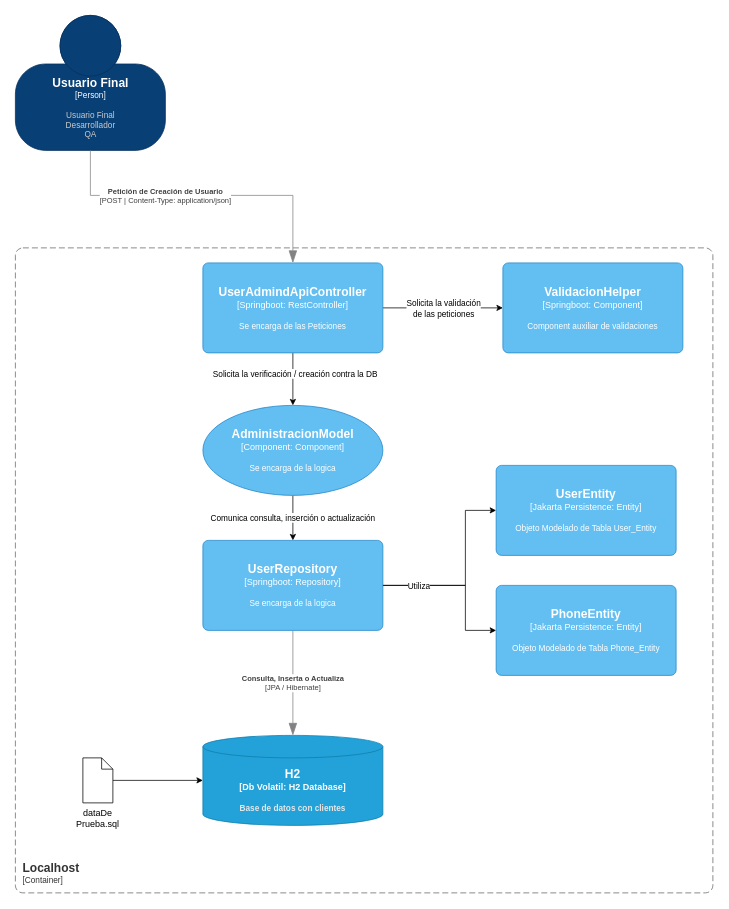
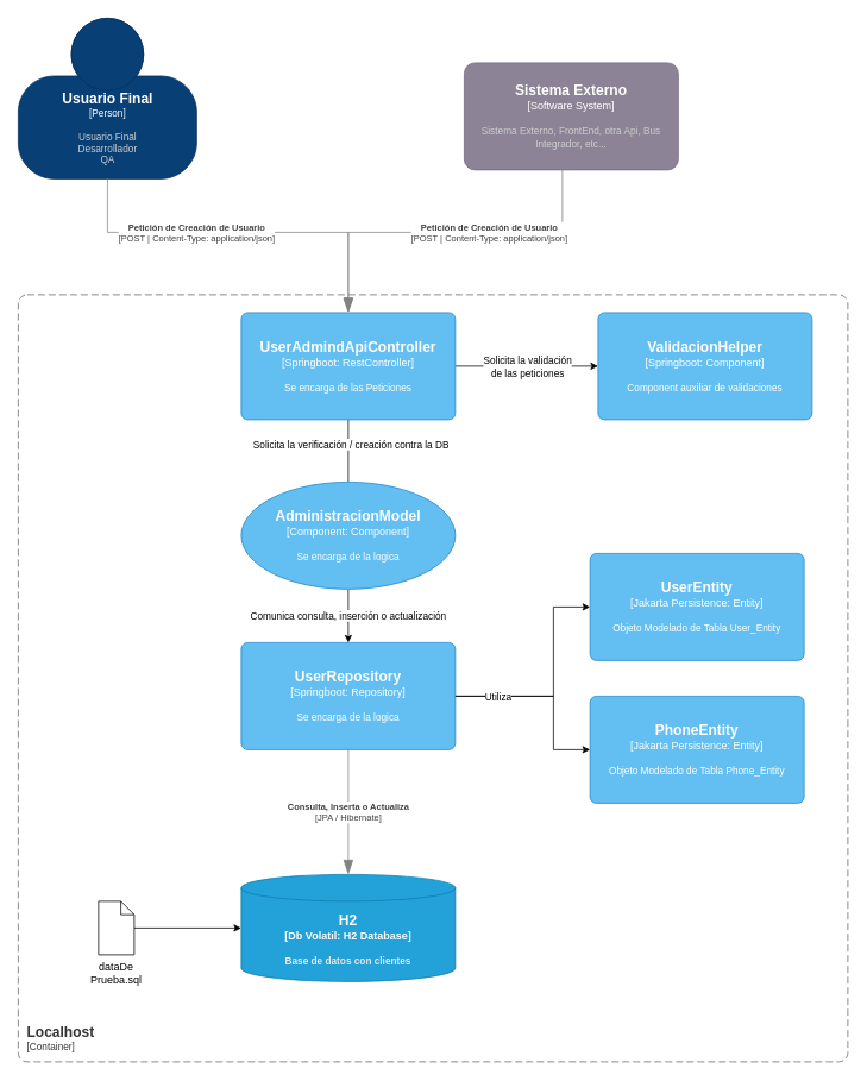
  <mxCell id="0" />
  <mxCell id="1" parent="0" />
  <mxCell id="2" style="edgeStyle=orthogonalEdgeStyle;rounded=0;orthogonalLoop=1;jettySize=auto;html=1;" parent="1" source="6" target="11" edge="1"><mxGeometry relative="1" as="geometry" /></mxCell>
  <mxCell id="3" value="Solicita la validación&lt;br&gt;de las peticiones" style="edgeLabel;html=1;align=center;verticalAlign=middle;resizable=0;points=[];" parent="2" vertex="1" connectable="0"><mxGeometry x="0.143" y="-2" relative="1" as="geometry"><mxPoint x="-11" y="-2" as="offset" /></mxGeometry></mxCell>
- <mxCell id="4" style="edgeStyle=orthogonalEdgeStyle;rounded=0;orthogonalLoop=1;jettySize=auto;html=1;entryX=0.5;entryY=0;entryDx=0;entryDy=0;entryPerimeter=0;" parent="1" source="6" target="13" edge="1"><mxGeometry relative="1" as="geometry" /></mxCell>
+ <mxCell id="4" style="edgeStyle=orthogonalEdgeStyle;rounded=0;orthogonalLoop=1;jettySize=auto;html=1;entryX=0.5;entryY=0;entryDx=0;entryDy=0;entryPerimeter=0;endArrow=none;" parent="1" source="6" target="13" edge="1"><mxGeometry relative="1" as="geometry" /></mxCell>
  <mxCell id="5" value="Solicita la verificación / creación contra la DB" style="edgeLabel;html=1;align=center;verticalAlign=middle;resizable=0;points=[];" parent="4" vertex="1" connectable="0"><mxGeometry x="-0.233" y="2" relative="1" as="geometry"><mxPoint as="offset" /></mxGeometry></mxCell>
  <mxCell id="6" value="&lt;font style=&quot;font-size: 16px&quot;&gt;&lt;b&gt;UserAdmindApiController&lt;/b&gt;&lt;/font&gt;&lt;div&gt;[Springboot: RestController]&lt;/div&gt;&lt;br&gt;&lt;div&gt;&lt;font style=&quot;font-size: 11px&quot;&gt;Se encarga de las Peticiones&lt;/font&gt;&lt;/div&gt;" style="rounded=1;whiteSpace=wrap;html=1;labelBackgroundColor=none;fillColor=#63BEF2;fontColor=#ffffff;align=center;arcSize=6;strokeColor=#2086C9;metaEdit=1;resizable=0;points=[[0.25,0,0],[0.5,0,0],[0.75,0,0],[1,0.25,0],[1,0.5,0],[1,0.75,0],[0.75,1,0],[0.5,1,0],[0.25,1,0],[0,0.75,0],[0,0.5,0],[0,0.25,0]];" parent="1" vertex="1"><mxGeometry x="270" y="350" width="240" height="120" as="geometry" /></mxCell>
  <mxCell id="7" value="&lt;font style=&quot;font-size: 16px&quot;&gt;&lt;b&gt;&lt;div style=&quot;text-align: left&quot;&gt;Localhost&lt;/div&gt;&lt;/b&gt;&lt;/font&gt;&lt;div style=&quot;text-align: left&quot;&gt;[Container]&lt;/div&gt;" style="rounded=1;fontSize=11;whiteSpace=wrap;html=1;dashed=1;arcSize=20;fillColor=none;strokeColor=#666666;fontColor=#333333;labelBackgroundColor=none;align=left;verticalAlign=bottom;labelBorderColor=none;spacingTop=0;spacing=10;dashPattern=8 4;metaEdit=1;rotatable=0;perimeter=rectanglePerimeter;noLabel=0;labelPadding=0;allowArrows=0;connectable=0;expand=0;recursiveResize=0;editable=1;pointerEvents=0;absoluteArcSize=1;points=[[0.25,0,0],[0.5,0,0],[0.75,0,0],[1,0.25,0],[1,0.5,0],[1,0.75,0],[0.75,1,0],[0.5,1,0],[0.25,1,0],[0,0.75,0],[0,0.5,0],[0,0.25,0]];" parent="1" vertex="1"><mxGeometry x="20" y="330" width="930" height="860" as="geometry" /></mxCell>
  <mxCell id="8" value="&lt;font style=&quot;font-size: 16px&quot;&gt;&lt;b&gt;H2&lt;/font&gt;&lt;div&gt;[Db Volatil:&amp;nbsp;H2 Database]&lt;/div&gt;&lt;br&gt;&lt;div&gt;&lt;font style=&quot;font-size: 11px&quot;&gt;&lt;font color=&quot;#E6E6E6&quot;&gt;Base de datos con clientes&lt;/font&gt;&lt;/div&gt;" style="shape=cylinder3;size=15;whiteSpace=wrap;html=1;boundedLbl=1;rounded=0;labelBackgroundColor=none;fillColor=#23A2D9;fontSize=12;fontColor=#ffffff;align=center;strokeColor=#0E7DAD;metaEdit=1;points=[[0.5,0,0],[1,0.25,0],[1,0.5,0],[1,0.75,0],[0.5,1,0],[0,0.75,0],[0,0.5,0],[0,0.25,0]];resizable=0;" parent="1" vertex="1"><mxGeometry x="270" y="980" width="240" height="120" as="geometry" /></mxCell>
  <mxCell id="9" style="edgeStyle=orthogonalEdgeStyle;rounded=0;orthogonalLoop=1;jettySize=auto;html=1;entryX=0;entryY=0.5;entryDx=0;entryDy=0;entryPerimeter=0;" parent="1" source="10" target="8" edge="1"><mxGeometry relative="1" as="geometry"><mxPoint x="190" y="880" as="targetPoint" /></mxGeometry></mxCell>
  <mxCell id="10" value="dataDe Prueba.sql" style="shape=mxgraph.bpmn.data;labelPosition=center;verticalLabelPosition=bottom;align=center;verticalAlign=top;whiteSpace=wrap;size=15;html=1;" parent="1" vertex="1"><mxGeometry x="110" y="1010" width="40" height="60" as="geometry" /></mxCell>
  <mxCell id="11" value="&lt;font style=&quot;font-size: 16px&quot;&gt;&lt;b&gt;ValidacionHelper&lt;/b&gt;&lt;/font&gt;&lt;div&gt;[Springboot: Component]&lt;/div&gt;&lt;br&gt;&lt;div&gt;&lt;font style=&quot;font-size: 11px&quot;&gt;Component auxiliar de validaciones&lt;/font&gt;&lt;/div&gt;" style="rounded=1;whiteSpace=wrap;html=1;labelBackgroundColor=none;fillColor=#63BEF2;fontColor=#ffffff;align=center;arcSize=6;strokeColor=#2086C9;metaEdit=1;resizable=0;points=[[0.25,0,0],[0.5,0,0],[0.75,0,0],[1,0.25,0],[1,0.5,0],[1,0.75,0],[0.75,1,0],[0.5,1,0],[0.25,1,0],[0,0.75,0],[0,0.5,0],[0,0.25,0]];" parent="1" vertex="1"><mxGeometry x="670" y="350" width="240" height="120" as="geometry" /></mxCell>
  <mxCell id="12" value="Comunica consulta, inserción o actualización" style="edgeStyle=orthogonalEdgeStyle;rounded=0;orthogonalLoop=1;jettySize=auto;html=1;" parent="1" source="13" target="16" edge="1"><mxGeometry relative="1" as="geometry"><mxPoint x="390" y="730" as="targetPoint" /></mxGeometry></mxCell>
  <mxCell id="13" value="&lt;font style=&quot;font-size: 16px&quot;&gt;&lt;b&gt;AdministracionModel&lt;/b&gt;&lt;/font&gt;&lt;div&gt;[Component: Component]&lt;/div&gt;&lt;br&gt;&lt;div&gt;&lt;font style=&quot;font-size: 11px&quot;&gt;Se encarga de la logica&lt;/font&gt;&lt;/div&gt;" style="ellipse;whiteSpace=wrap;html=1;labelBackgroundColor=none;fillColor=#63BEF2;fontColor=#ffffff;align=center;arcSize=6;strokeColor=#2086C9;metaEdit=1;resizable=0;points=[[0.25,0,0],[0.5,0,0],[0.75,0,0],[1,0.25,0],[1,0.5,0],[1,0.75,0],[0.75,1,0],[0.5,1,0],[0.25,1,0],[0,0.75,0],[0,0.5,0],[0,0.25,0]];" parent="1" vertex="1"><mxGeometry x="270" y="540" width="240" height="120" as="geometry" /></mxCell>
  <mxCell id="14" value="&lt;div style=&quot;text-align: left&quot;&gt;&lt;div style=&quot;text-align: center&quot;&gt;&lt;b&gt;Consulta, Inserta o Actualiza&lt;/b&gt;&lt;/div&gt;&lt;div style=&quot;text-align: center&quot;&gt;[JPA / Hibernate]&lt;/div&gt;&lt;/div&gt;" style="endArrow=blockThin;html=1;fontSize=10;fontColor=#404040;strokeWidth=1;endFill=1;strokeColor=#828282;elbow=vertical;metaEdit=1;endSize=14;startSize=14;jumpStyle=arc;jumpSize=16;rounded=0;edgeStyle=orthogonalEdgeStyle;" parent="1" source="16" target="8" edge="1"><mxGeometry width="240" relative="1" as="geometry"><mxPoint x="210" y="760" as="sourcePoint" /><mxPoint x="330" y="760" as="targetPoint" /></mxGeometry></mxCell>
  <mxCell id="15" style="edgeStyle=orthogonalEdgeStyle;rounded=0;orthogonalLoop=1;jettySize=auto;html=1;" parent="1" source="16" target="21" edge="1"><mxGeometry relative="1" as="geometry"><Array as="points"><mxPoint x="620" y="780" /><mxPoint x="620" y="680" /></Array></mxGeometry></mxCell>
  <mxCell id="16" value="&lt;font style=&quot;font-size: 16px&quot;&gt;&lt;b&gt;UserRepository&lt;/b&gt;&lt;/font&gt;&lt;div&gt;[Springboot: Repository]&lt;/div&gt;&lt;br&gt;&lt;div&gt;&lt;font style=&quot;font-size: 11px&quot;&gt;Se encarga de la logica&lt;/font&gt;&lt;/div&gt;" style="rounded=1;whiteSpace=wrap;html=1;labelBackgroundColor=none;fillColor=#63BEF2;fontColor=#ffffff;align=center;arcSize=6;strokeColor=#2086C9;metaEdit=1;resizable=0;points=[[0.25,0,0],[0.5,0,0],[0.75,0,0],[1,0.25,0],[1,0.5,0],[1,0.75,0],[0.75,1,0],[0.5,1,0],[0.25,1,0],[0,0.75,0],[0,0.5,0],[0,0.25,0]];" parent="1" vertex="1"><mxGeometry x="270" y="720" width="240" height="120" as="geometry" /></mxCell>
  <mxCell id="17" value="&lt;font style=&quot;font-size: 16px&quot;&gt;&lt;b&gt;Usuario Final&lt;/b&gt;&lt;/font&gt;&lt;div&gt;[Person]&lt;/div&gt;&lt;br&gt;&lt;div&gt;&lt;font style=&quot;font-size: 11px&quot;&gt;&lt;font color=&quot;#cccccc&quot;&gt;Usuario Final&#10;Desarrollador&#10;QA&lt;/font&gt;&lt;/div&gt;" style="html=1;fontSize=11;dashed=0;whitespace=wrap;fillColor=#083F75;strokeColor=#06315C;fontColor=#ffffff;shape=mxgraph.c4.person2;align=center;metaEdit=1;points=[[0.5,0,0],[1,0.5,0],[1,0.75,0],[0.75,1,0],[0.5,1,0],[0.25,1,0],[0,0.75,0],[0,0.5,0]];resizable=0;" parent="1" vertex="1"><mxGeometry x="20" y="20" width="200" height="180" as="geometry" /></mxCell>
+ <mxCell id="18" value="&lt;font style=&quot;font-size: 16px&quot;&gt;&lt;b&gt;Sistema Externo&lt;/b&gt;&lt;/font&gt;&lt;div&gt;[Software System]&lt;/div&gt;&lt;br&gt;&lt;div&gt;&lt;font style=&quot;font-size: 11px&quot;&gt;&lt;font color=&quot;#cccccc&quot;&gt;Sistema Externo, FrontEnd, otra Api, Bus Integrador, etc...&lt;/font&gt;&lt;/div&gt;" style="rounded=1;whiteSpace=wrap;html=1;labelBackgroundColor=none;fillColor=#8C8496;fontColor=#ffffff;align=center;arcSize=10;strokeColor=#736782;metaEdit=1;resizable=0;points=[[0.25,0,0],[0.5,0,0],[0.75,0,0],[1,0.25,0],[1,0.5,0],[1,0.75,0],[0.75,1,0],[0.5,1,0],[0.25,1,0],[0,0.75,0],[0,0.5,0],[0,0.25,0]];" parent="1" vertex="1"><mxGeometry x="520" y="70" width="240" height="120" as="geometry" /></mxCell>
  <mxCell id="19" value="&lt;div style=&quot;text-align: left&quot;&gt;&lt;div style=&quot;text-align: center&quot;&gt;&lt;b&gt;Petición de Creación de Usuario&lt;/b&gt;&lt;/div&gt;&lt;div style=&quot;text-align: center&quot;&gt;[POST | Content-Type: application/json]&lt;/div&gt;&lt;/div&gt;" style="endArrow=blockThin;html=1;fontSize=10;fontColor=#404040;strokeWidth=1;endFill=1;strokeColor=#828282;elbow=vertical;metaEdit=1;endSize=14;startSize=14;jumpStyle=arc;jumpSize=16;rounded=0;edgeStyle=orthogonalEdgeStyle;" parent="1" source="17" target="6" edge="1"><mxGeometry x="-0.238" width="240" relative="1" as="geometry"><mxPoint x="400" y="850" as="sourcePoint" /><mxPoint x="330" y="240" as="targetPoint" /><Array as="points"><mxPoint x="120" y="260" /><mxPoint x="390" y="260" /></Array><mxPoint as="offset" /></mxGeometry></mxCell>
+ <mxCell id="20" value="&lt;div style=&quot;text-align: left&quot;&gt;&lt;div style=&quot;text-align: center&quot;&gt;&lt;b&gt;Petición de Creación de Usuario&lt;/b&gt;&lt;/div&gt;&lt;div style=&quot;text-align: center&quot;&gt;[POST | Content-Type: application/json]&lt;/div&gt;&lt;/div&gt;" style="endArrow=blockThin;html=1;fontSize=10;fontColor=#404040;strokeWidth=1;endFill=1;strokeColor=#828282;elbow=vertical;metaEdit=1;endSize=14;startSize=14;jumpStyle=arc;jumpSize=16;rounded=0;edgeStyle=orthogonalEdgeStyle;" parent="1" source="18" target="6" edge="1"><mxGeometry x="-0.238" width="240" relative="1" as="geometry"><mxPoint x="130" y="210" as="sourcePoint" /><mxPoint x="400" y="360" as="targetPoint" /><Array as="points"><mxPoint x="630" y="260" /><mxPoint x="390" y="260" /></Array><mxPoint as="offset" /></mxGeometry></mxCell>
  <mxCell id="21" value="&lt;font style=&quot;font-size: 16px&quot;&gt;&lt;b&gt;UserEntity&lt;/b&gt;&lt;/font&gt;&lt;div&gt;[Jakarta Persistence: Entity]&lt;/div&gt;&lt;br&gt;&lt;div&gt;&lt;font style=&quot;font-size: 11px&quot;&gt;Objeto Modelado de Tabla User_Entity&lt;/font&gt;&lt;/div&gt;" style="rounded=1;whiteSpace=wrap;html=1;labelBackgroundColor=none;fillColor=#63BEF2;fontColor=#ffffff;align=center;arcSize=6;strokeColor=#2086C9;metaEdit=1;resizable=0;points=[[0.25,0,0],[0.5,0,0],[0.75,0,0],[1,0.25,0],[1,0.5,0],[1,0.75,0],[0.75,1,0],[0.5,1,0],[0.25,1,0],[0,0.75,0],[0,0.5,0],[0,0.25,0]];" parent="1" vertex="1"><mxGeometry x="661" y="620" width="240" height="120" as="geometry" /></mxCell>
  <mxCell id="22" value="&lt;font style=&quot;font-size: 16px&quot;&gt;&lt;b&gt;PhoneEntity&lt;/b&gt;&lt;/font&gt;&lt;div&gt;[Jakarta Persistence: Entity]&lt;/div&gt;&lt;br&gt;&lt;div&gt;&lt;font style=&quot;font-size: 11px&quot;&gt;Objeto Modelado de Tabla Phone_Entity&lt;/font&gt;&lt;/div&gt;" style="rounded=1;whiteSpace=wrap;html=1;labelBackgroundColor=none;fillColor=#63BEF2;fontColor=#ffffff;align=center;arcSize=6;strokeColor=#2086C9;metaEdit=1;resizable=0;points=[[0.25,0,0],[0.5,0,0],[0.75,0,0],[1,0.25,0],[1,0.5,0],[1,0.75,0],[0.75,1,0],[0.5,1,0],[0.25,1,0],[0,0.75,0],[0,0.5,0],[0,0.25,0]];" parent="1" vertex="1"><mxGeometry x="661" y="780" width="240" height="120" as="geometry" /></mxCell>
  <mxCell id="23" style="edgeStyle=orthogonalEdgeStyle;rounded=0;orthogonalLoop=1;jettySize=auto;html=1;" parent="1" source="16" target="22" edge="1"><mxGeometry relative="1" as="geometry"><mxPoint x="520" y="790.048" as="sourcePoint" /><mxPoint x="671" y="690.048" as="targetPoint" /><Array as="points"><mxPoint x="620" y="780" /><mxPoint x="620" y="840" /></Array></mxGeometry></mxCell>
  <mxCell id="24" value="Utiliza" style="edgeLabel;html=1;align=center;verticalAlign=middle;resizable=0;points=[];" parent="23" vertex="1" connectable="0"><mxGeometry x="-0.551" relative="1" as="geometry"><mxPoint as="offset" /></mxGeometry></mxCell>
